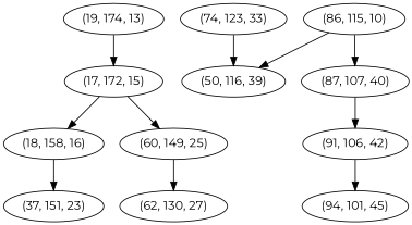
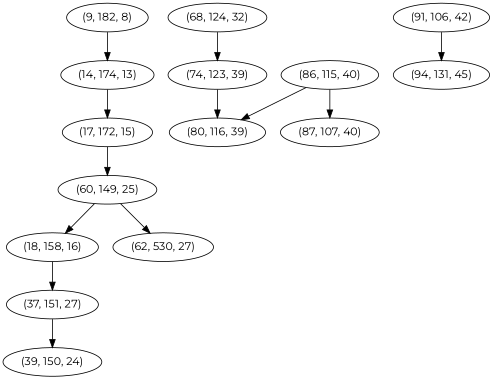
  digraph {
    fontname=Montserrat
    node [fontname=Montserrat]
    edge [fontname=Montserrat]
-   "(14, 174, 13)" [label="(19, 174, 13)"]
+   "(9, 182, 8)"
+   "(14, 174, 13)"
    "(17, 172, 15)"
    "(18, 158, 16)"
    "(60, 149, 25)"
-   "(37, 151, 23)"
-   "(62, 130, 27)"
-   "(74, 123, 33)"
-   "(80, 116, 39)" [label="(50, 116, 39)"]
-   "(86, 115, 40)" [label="(86, 115, 10)"]
+   "(37, 151, 23)" [label="(37, 151, 27)"]
+   "(39, 150, 24)"
+   "(62, 130, 27)" [label="(62, 530, 27)"]
+   "(68, 124, 32)"
+   "(74, 123, 33)" [label="(74, 123, 39)"]
+   "(80, 116, 39)"
+   "(86, 115, 40)"
    n13 [label="(87, 107, 40)"]
    "(91, 106, 42)"
-   "(94, 101, 45)"
+   "(94, 101, 45)" [label="(94, 131, 45)"]
+   "(9, 182, 8)" -> "(14, 174, 13)"
    "(14, 174, 13)" -> "(17, 172, 15)"
-   "(17, 172, 15)" -> "(18, 158, 16)"
+   "(60, 149, 25)" -> "(18, 158, 16)"
    "(17, 172, 15)" -> "(60, 149, 25)"
    "(18, 158, 16)" -> "(37, 151, 23)"
    "(60, 149, 25)" -> "(62, 130, 27)"
+   "(37, 151, 23)" -> "(39, 150, 24)"
+   "(68, 124, 32)" -> "(74, 123, 33)"
    "(74, 123, 33)" -> "(80, 116, 39)"
    "(86, 115, 40)" -> "(80, 116, 39)"
    "(86, 115, 40)" -> n13
-   n13 -> "(91, 106, 42)"
    "(91, 106, 42)" -> "(94, 101, 45)"
  }
